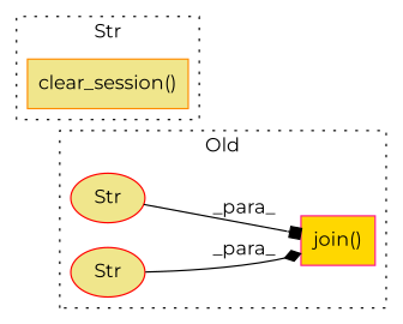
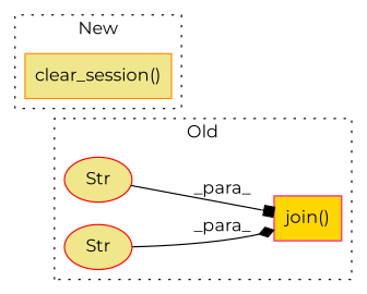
  digraph {
    rankdir=LR
    fontname=Montserrat
    node [a=75 shape=box style=filled fillcolor=khaki color=red fontname=Montserrat]
    edge [fontname=Montserrat]
    n1 [l="13,1" label="join()" s="2706,2753" fillcolor=gold color=deeppink]
    n2 [a=66 l=9 label=Str s=2744 shape=ellipse]
    n3 [a=66 l=8 label=Str s=2734 shape=ellipse]
    n4 [l=17 label="clear_session()" s=2878 color=darkorange]
    subgraph cluster_1 {
      label=Old
      style=dotted
      n1
      n2
      n3
    }
    subgraph cluster_2 {
-     label=Str
+     label=New
      style=dotted
      n4
    }
    n2 -> n1 [label=_para_ arrowhead=box]
    n3 -> n1 [label=_para_ arrowhead=diamond]
  }
